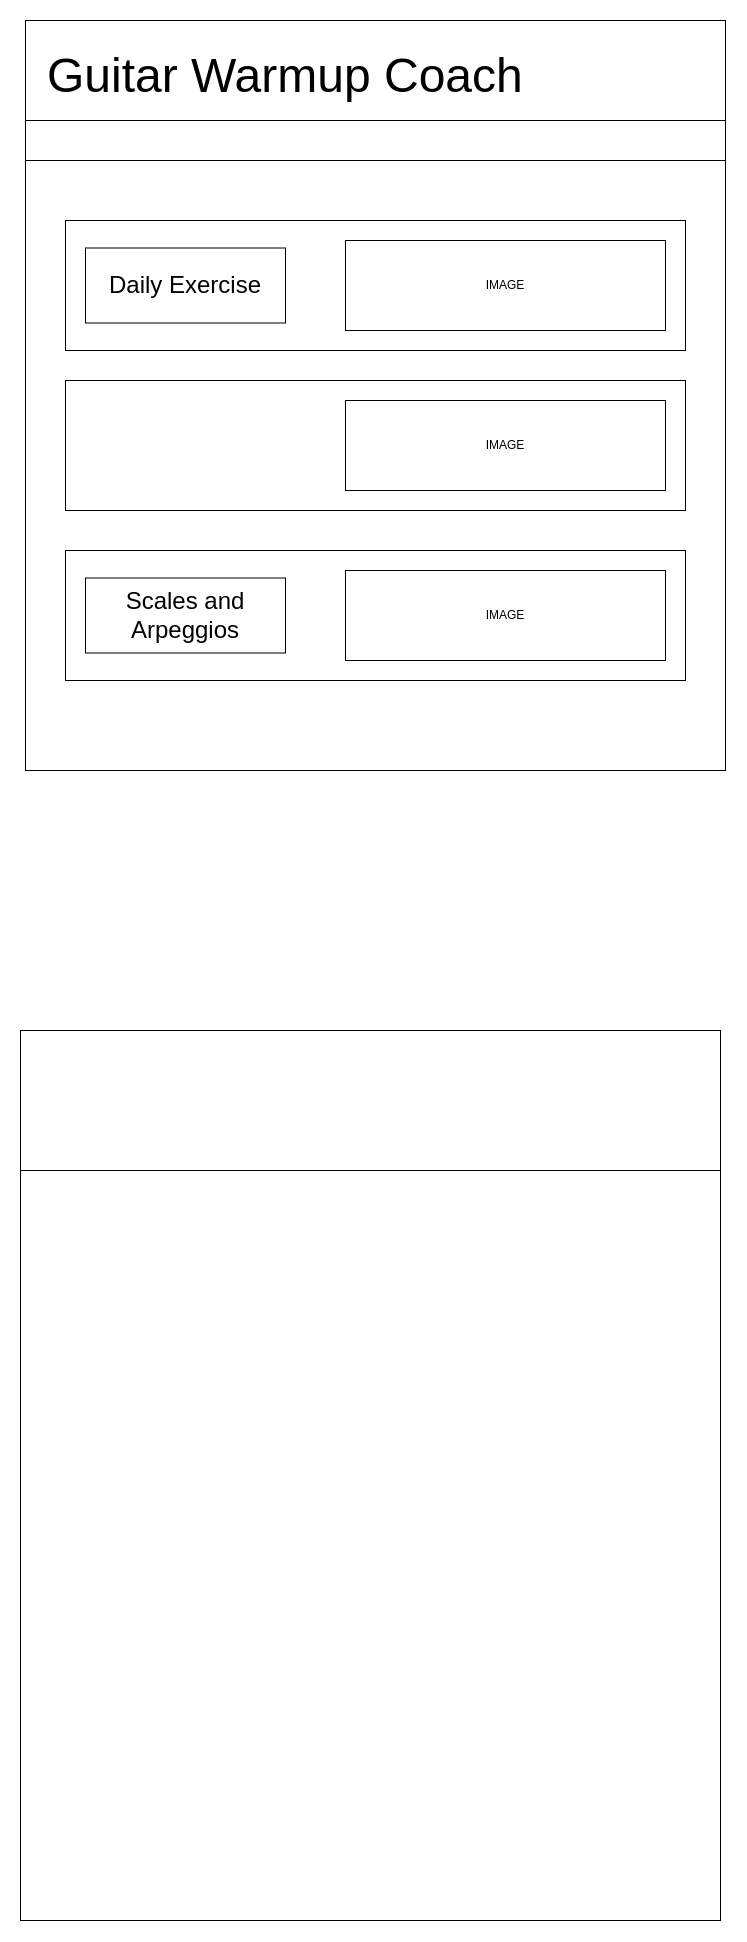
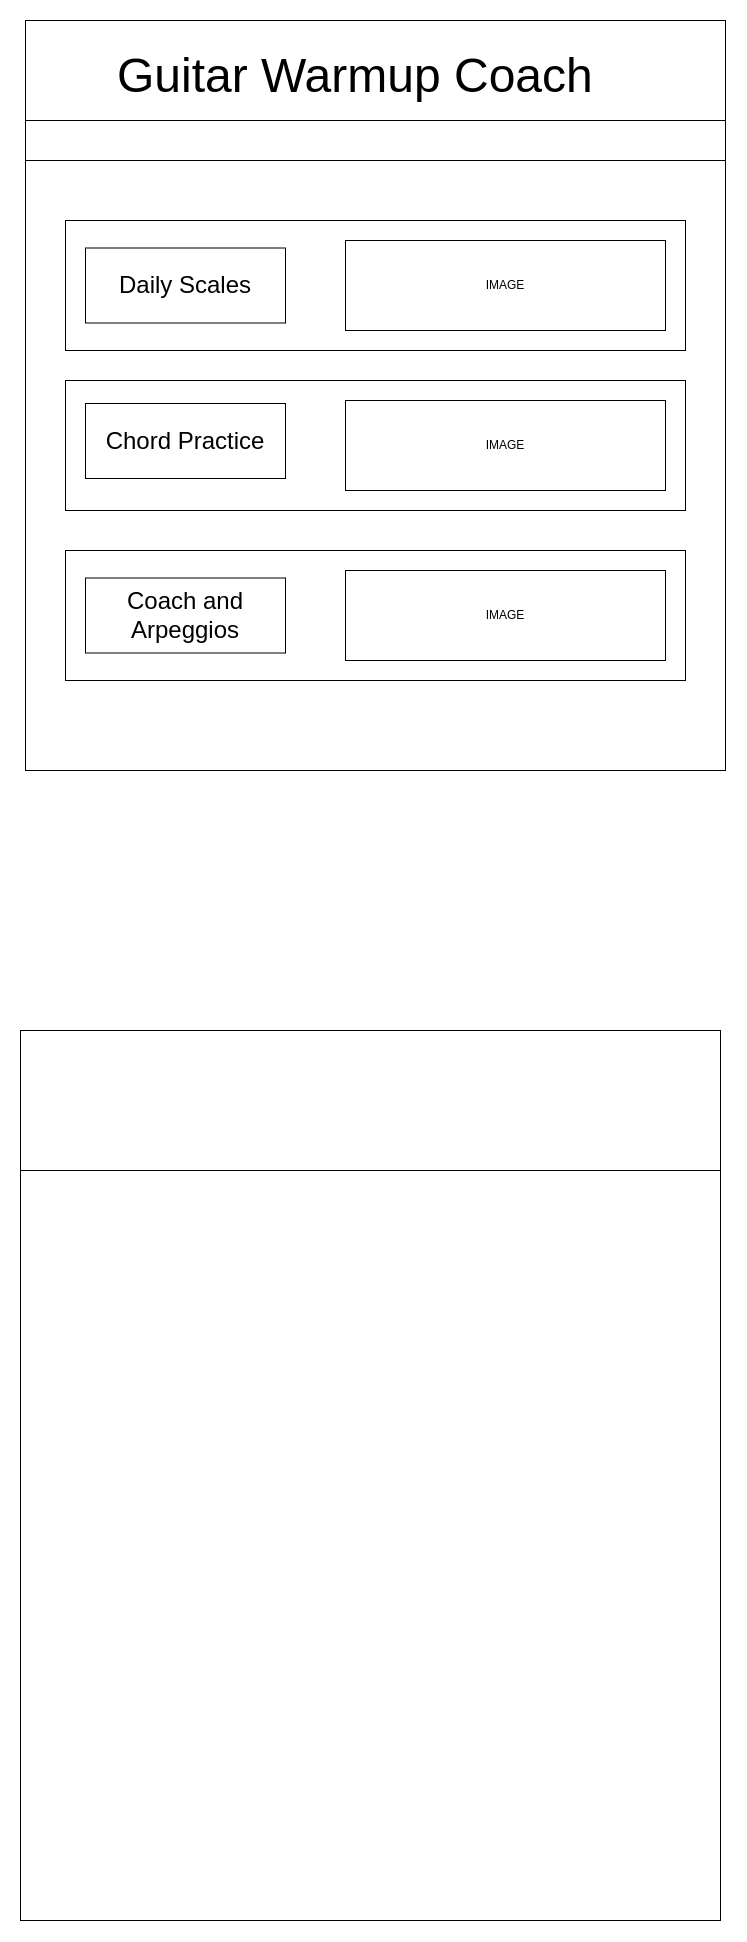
  <mxCell id="0" />
  <mxCell id="1" parent="0" />
  <mxCell id="2" value="" style="rounded=0;whiteSpace=wrap;html=1;" parent="1" vertex="1"><mxGeometry x="25" y="20" width="700" height="750" as="geometry" /></mxCell>
  <mxCell id="3" value="" style="group" vertex="1" connectable="0" parent="1"><mxGeometry x="20" y="1030" width="700" height="890" as="geometry" /></mxCell>
  <mxCell id="4" value="" style="rounded=0;whiteSpace=wrap;html=1;" vertex="1" parent="3"><mxGeometry width="700" height="890" as="geometry" /></mxCell>
  <mxCell id="5" value="" style="rounded=0;whiteSpace=wrap;html=1;" vertex="1" parent="3"><mxGeometry width="700" height="140" as="geometry" /></mxCell>
  <mxCell id="6" value="" style="group" vertex="1" connectable="0" parent="1"><mxGeometry x="65" y="220" width="620" height="130" as="geometry" /></mxCell>
  <mxCell id="7" value="" style="rounded=0;whiteSpace=wrap;html=1;" parent="6" vertex="1"><mxGeometry width="620" height="130" as="geometry" /></mxCell>
- <mxCell id="8" value="&lt;font style=&quot;font-size: 24px;&quot;&gt;Daily Exercise&lt;/font&gt;" style="rounded=0;whiteSpace=wrap;html=1;" parent="6" vertex="1"><mxGeometry x="20" y="27.5" width="200" height="75" as="geometry" /></mxCell>
+ <mxCell id="8" value="&lt;font style=&quot;font-size: 24px;&quot;&gt;Daily Scales&lt;/font&gt;" style="rounded=0;whiteSpace=wrap;html=1;" parent="6" vertex="1"><mxGeometry x="20" y="27.5" width="200" height="75" as="geometry" /></mxCell>
  <mxCell id="9" value="IMAGE" style="rounded=0;whiteSpace=wrap;html=1;" vertex="1" parent="6"><mxGeometry x="280" y="20" width="320" height="90" as="geometry" /></mxCell>
  <mxCell id="10" value="" style="group" vertex="1" connectable="0" parent="1"><mxGeometry x="65" y="380" width="620" height="130" as="geometry" /></mxCell>
  <mxCell id="11" value="" style="rounded=0;whiteSpace=wrap;html=1;" parent="10" vertex="1"><mxGeometry width="620" height="130" as="geometry" /></mxCell>
+ <mxCell id="12" value="&lt;span style=&quot;font-size: 24px;&quot;&gt;Chord Practice&lt;/span&gt;" style="rounded=0;whiteSpace=wrap;html=1;" parent="10" vertex="1"><mxGeometry x="20" y="23" width="200" height="75" as="geometry" /></mxCell>
  <mxCell id="13" value="IMAGE" style="rounded=0;whiteSpace=wrap;html=1;" vertex="1" parent="10"><mxGeometry x="280" y="20" width="320" height="90" as="geometry" /></mxCell>
  <mxCell id="14" value="" style="rounded=0;whiteSpace=wrap;html=1;" parent="1" vertex="1"><mxGeometry x="25" y="20" width="700" height="140" as="geometry" /></mxCell>
  <mxCell id="15" value="" style="group" vertex="1" connectable="0" parent="1"><mxGeometry x="65" y="550" width="620" height="130" as="geometry" /></mxCell>
  <mxCell id="16" value="" style="rounded=0;whiteSpace=wrap;html=1;" vertex="1" parent="15"><mxGeometry width="620" height="130" as="geometry" /></mxCell>
- <mxCell id="17" value="&lt;span style=&quot;font-size: 24px;&quot;&gt;Scales and Arpeggios&lt;/span&gt;" style="rounded=0;whiteSpace=wrap;html=1;" vertex="1" parent="15"><mxGeometry x="20" y="27.5" width="200" height="75" as="geometry" /></mxCell>
+ <mxCell id="17" value="&lt;span style=&quot;font-size: 24px;&quot;&gt;Coach and Arpeggios&lt;/span&gt;" style="rounded=0;whiteSpace=wrap;html=1;" vertex="1" parent="15"><mxGeometry x="20" y="27.5" width="200" height="75" as="geometry" /></mxCell>
  <mxCell id="18" value="IMAGE" style="rounded=0;whiteSpace=wrap;html=1;" vertex="1" parent="15"><mxGeometry x="280" y="20" width="320" height="90" as="geometry" /></mxCell>
- <mxCell id="19" value="&lt;span style=&quot;font-size: 48px;&quot;&gt;Guitar Warmup Coach&lt;/span&gt;" style="text;html=1;align=left;verticalAlign=middle;whiteSpace=wrap;rounded=0;" vertex="1" parent="1"><mxGeometry x="45" y="60" width="590" height="30" as="geometry" /></mxCell>
+ <mxCell id="19" value="&lt;span style=&quot;font-size: 48px;&quot;&gt;Guitar Warmup Coach&lt;/span&gt;" style="text;html=1;align=left;verticalAlign=middle;whiteSpace=wrap;rounded=0;" vertex="1" parent="1"><mxGeometry x="115" y="60" width="590" height="30" as="geometry" /></mxCell>
  <mxCell id="20" value="" style="rounded=0;whiteSpace=wrap;html=1;" vertex="1" parent="1"><mxGeometry x="25" y="120" width="700" height="40" as="geometry" /></mxCell>
